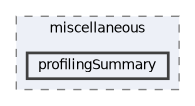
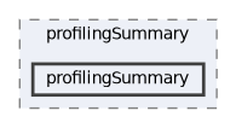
  digraph {
    compound=true
    n1 [color=grey25 fillcolor="#edf0f7" fontname=Helvetica fontsize=10 height=0.2 label=profilingSummary shape=box style="filled,bold" width=0.4]
    subgraph cluster_1 {
      bgcolor="#edf0f7"
      fontname=Helvetica
      fontsize=10
-     label=miscellaneous
+     label=profilingSummary
      pencolor=grey50
      style="filled,dashed"
      n1
    }
  }
